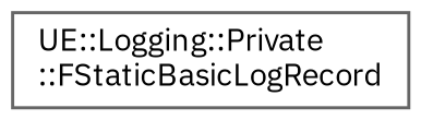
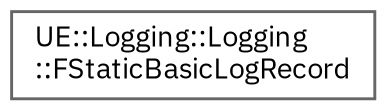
  digraph {
    rankdir=LR
    fontname="IBM Plex Sans"
-   n1 [color=grey40 fillcolor=white fontname="IBM Plex Sans" fontsize=10 height=0.2 label="UE::Logging::Private\l::FStaticBasicLogRecord" shape=box style=filled width=0.4]
+   n1 [color=grey40 fillcolor=white fontname="IBM Plex Sans" fontsize=10 height=0.2 label="UE::Logging::Logging\l::FStaticBasicLogRecord" shape=box style=filled width=0.4]
  }
